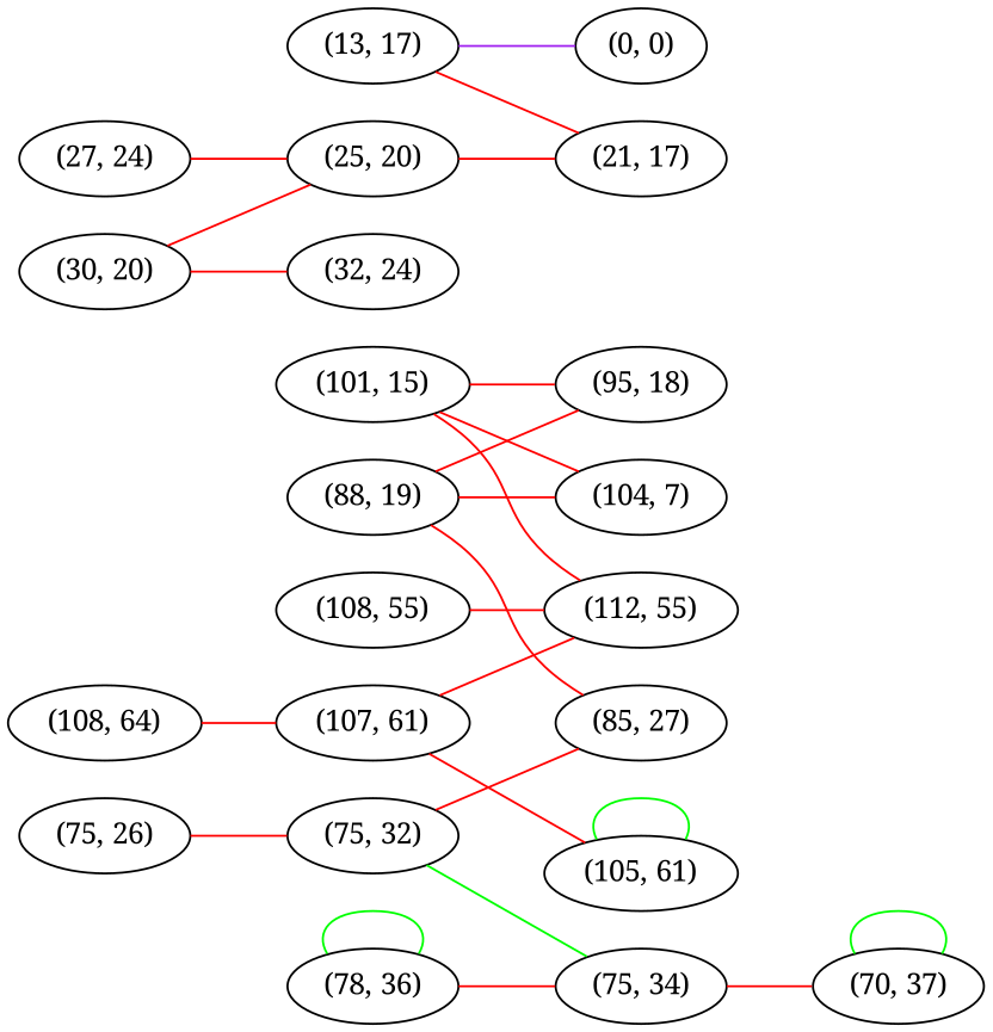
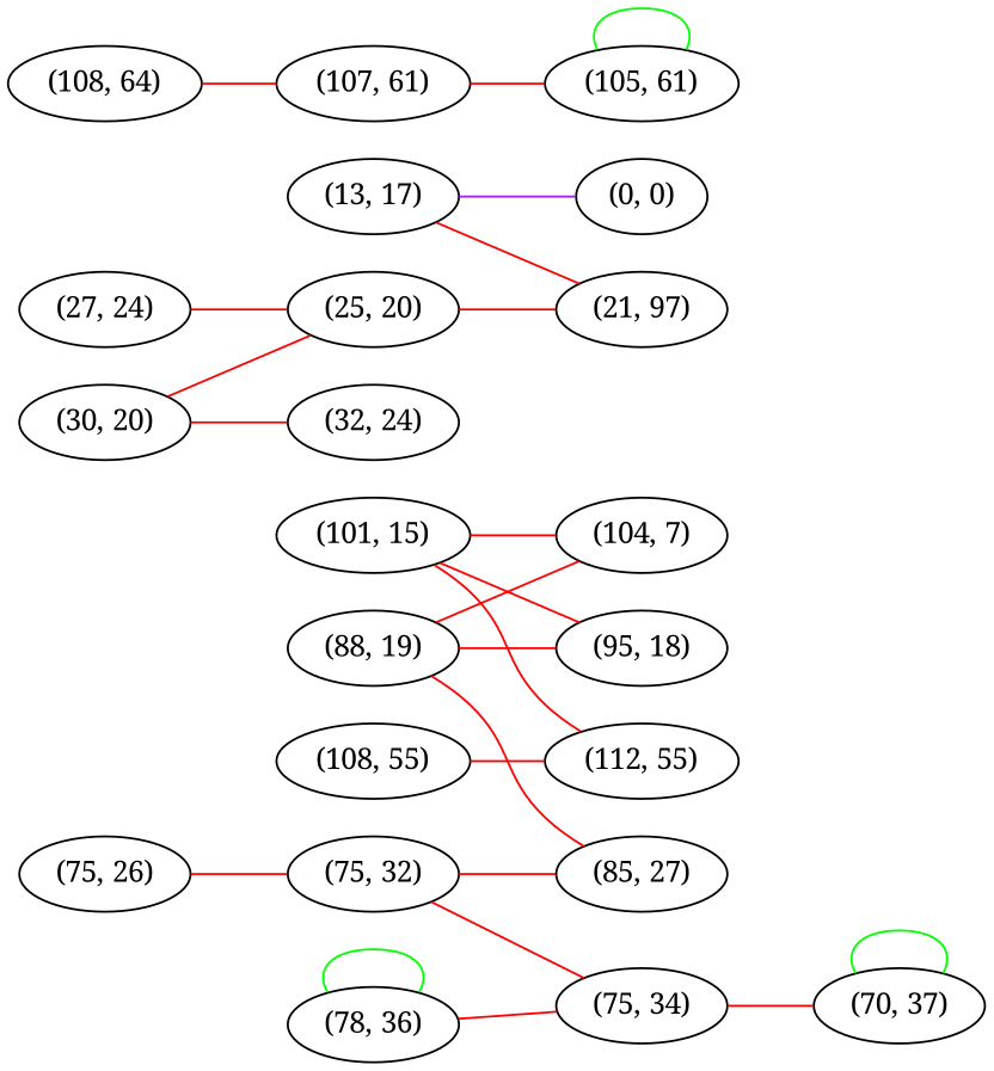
  graph {
    fontname="Noto Serif"
    rankdir=LR
    node [fontname="Noto Serif"]
    edge [color=red fontname="Noto Serif" weight=1]
    "(88, 19)"
    "(95, 18)"
    "(85, 27)"
    "(104, 7)"
    n5 [label="(25, 20)"]
    "(30, 20)"
    "(32, 24)"
    "(108, 64)"
    "(107, 61)"
    "(112, 55)"
    "(105, 61)"
    "(13, 17)"
    "(0, 0)"
-   "(21, 17)"
+   "(21, 17)" [label="(21, 97)"]
    "(75, 26)"
    "(75, 32)"
    "(75, 34)"
    "(78, 36)"
    "(70, 37)"
    "(101, 15)"
    "(108, 55)"
    "(27, 24)"
    "(88, 19)" -- "(95, 18)"
    "(88, 19)" -- "(85, 27)"
    "(88, 19)" -- "(104, 7)"
    n5 -- "(21, 17)"
    "(30, 20)" -- n5
    "(30, 20)" -- "(32, 24)"
    "(108, 64)" -- "(107, 61)"
-   "(107, 61)" -- "(112, 55)"
    "(107, 61)" -- "(105, 61)"
    "(105, 61)" -- "(105, 61)" [color=green weight=2]
    "(13, 17)" -- "(0, 0)" [color=purple weight=4]
    "(13, 17)" -- "(21, 17)"
    "(75, 26)" -- "(75, 32)"
    "(75, 32)" -- "(85, 27)"
-   "(75, 32)" -- "(75, 34)" [color=green]
+   "(75, 32)" -- "(75, 34)"
    "(75, 34)" -- "(70, 37)"
    "(78, 36)" -- "(75, 34)"
    "(78, 36)" -- "(78, 36)" [color=green weight=2]
    "(70, 37)" -- "(70, 37)" [color=green weight=2]
    "(101, 15)" -- "(95, 18)"
    "(101, 15)" -- "(104, 7)"
    "(101, 15)" -- "(112, 55)"
    "(108, 55)" -- "(112, 55)"
    "(27, 24)" -- n5
  }
